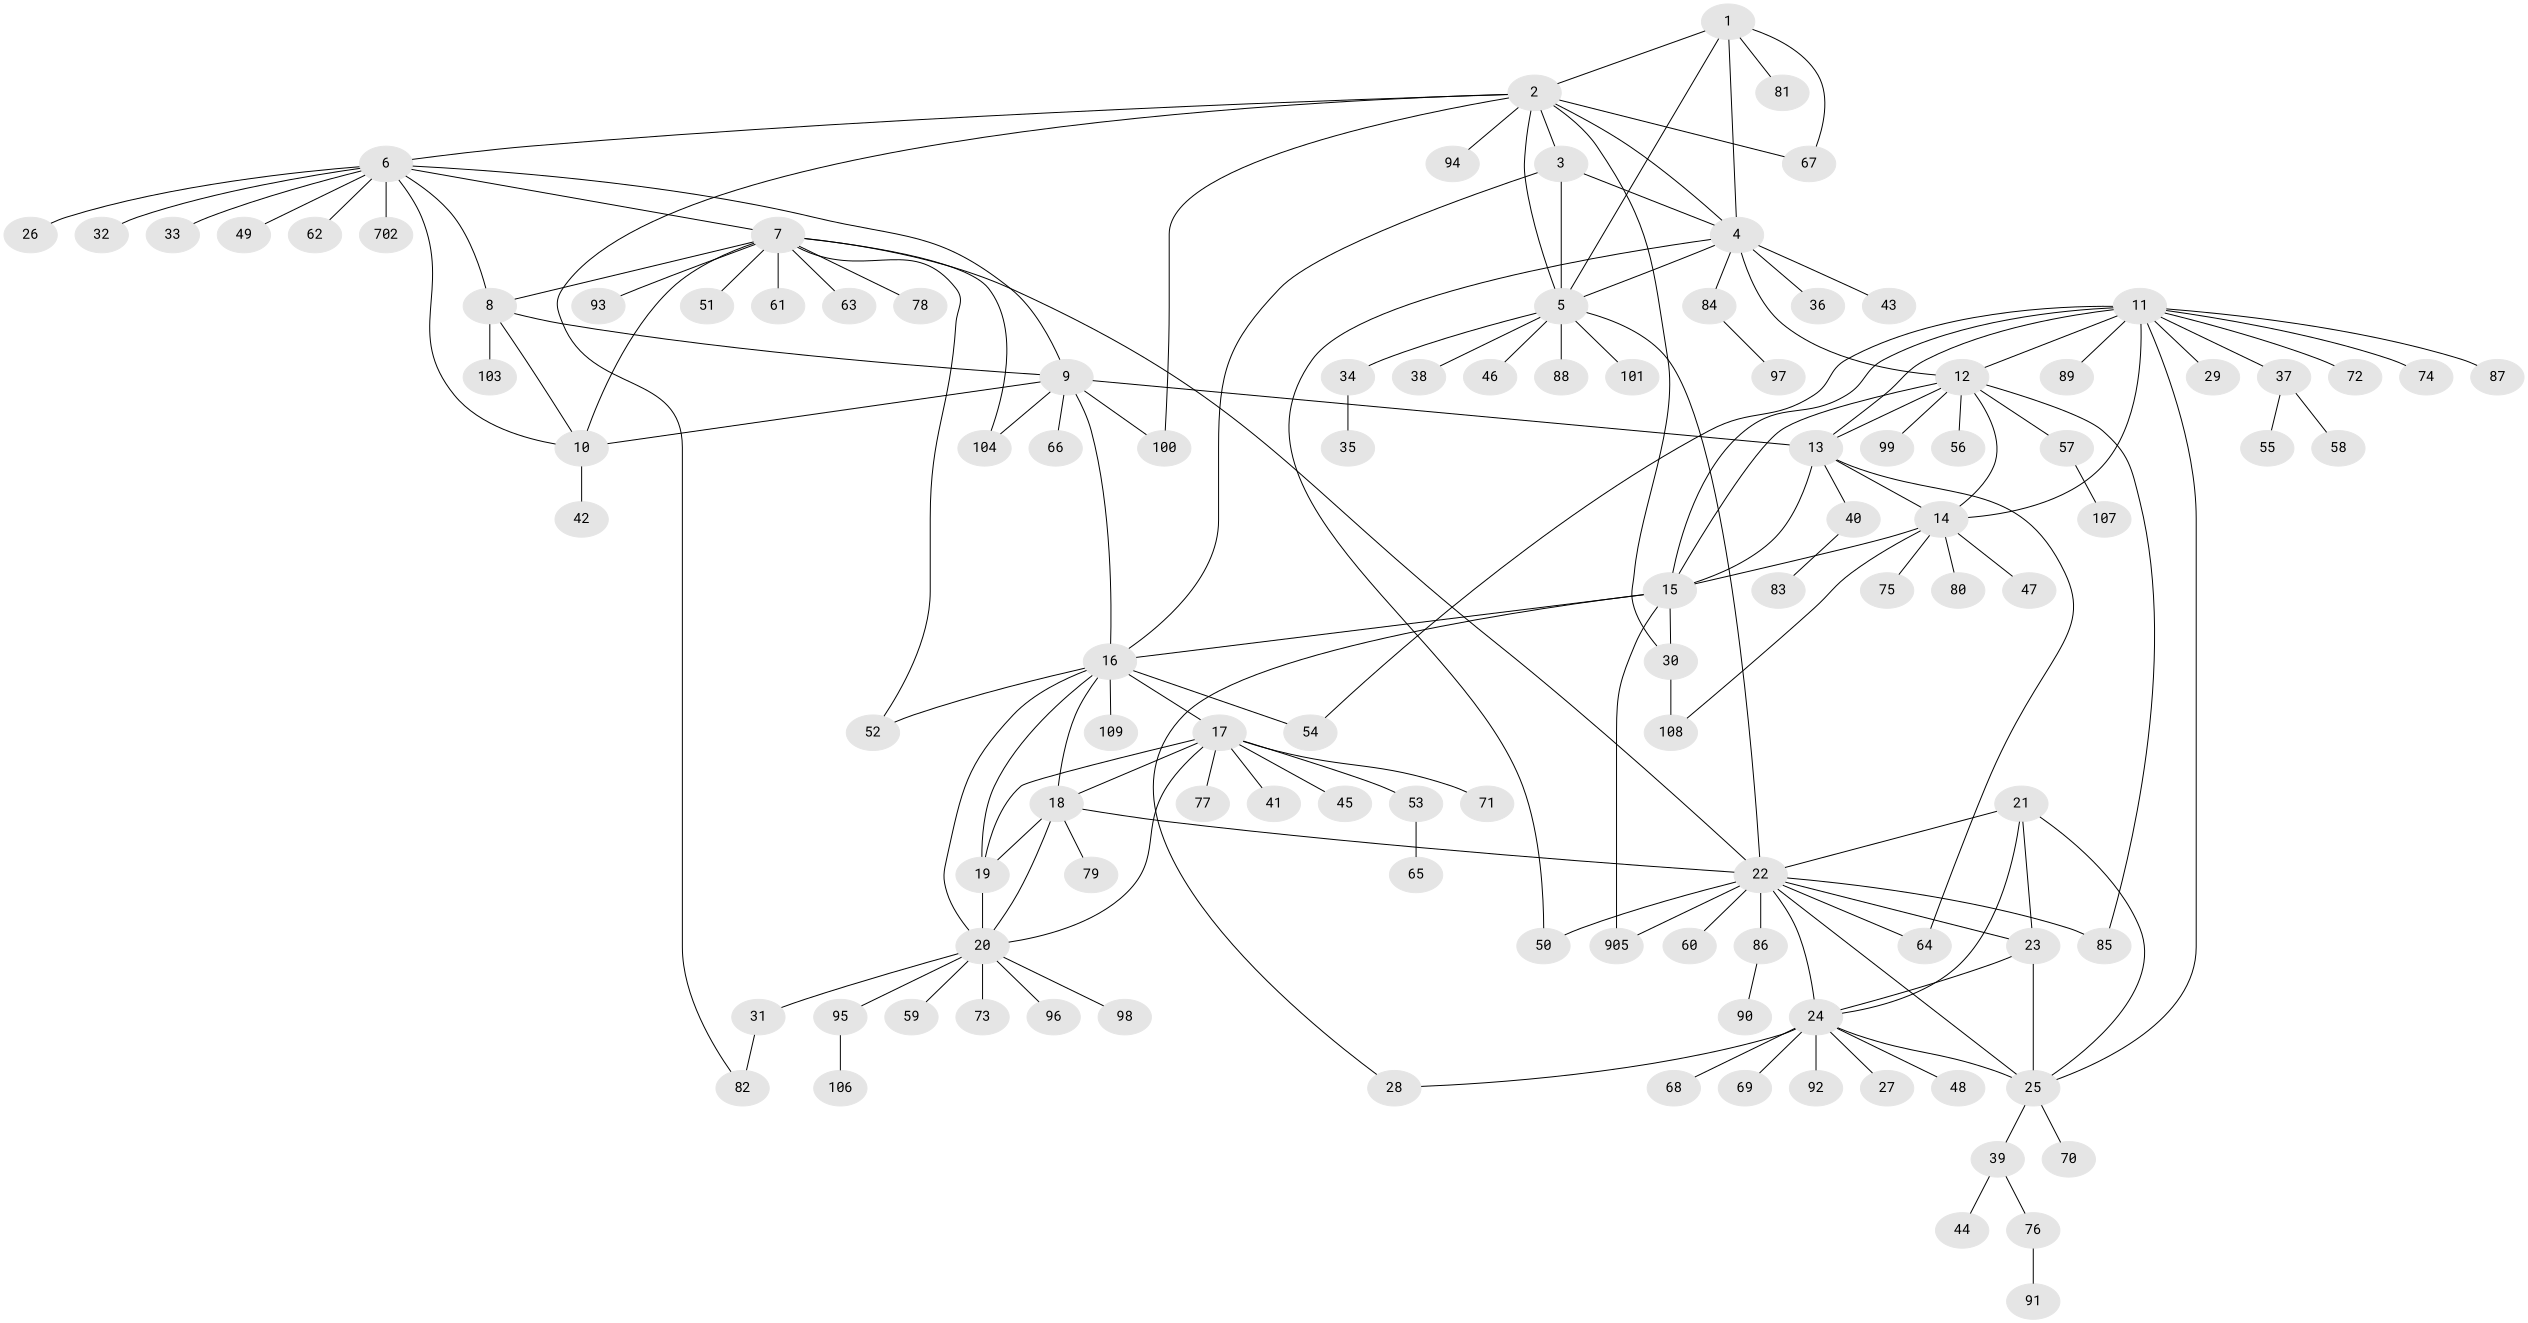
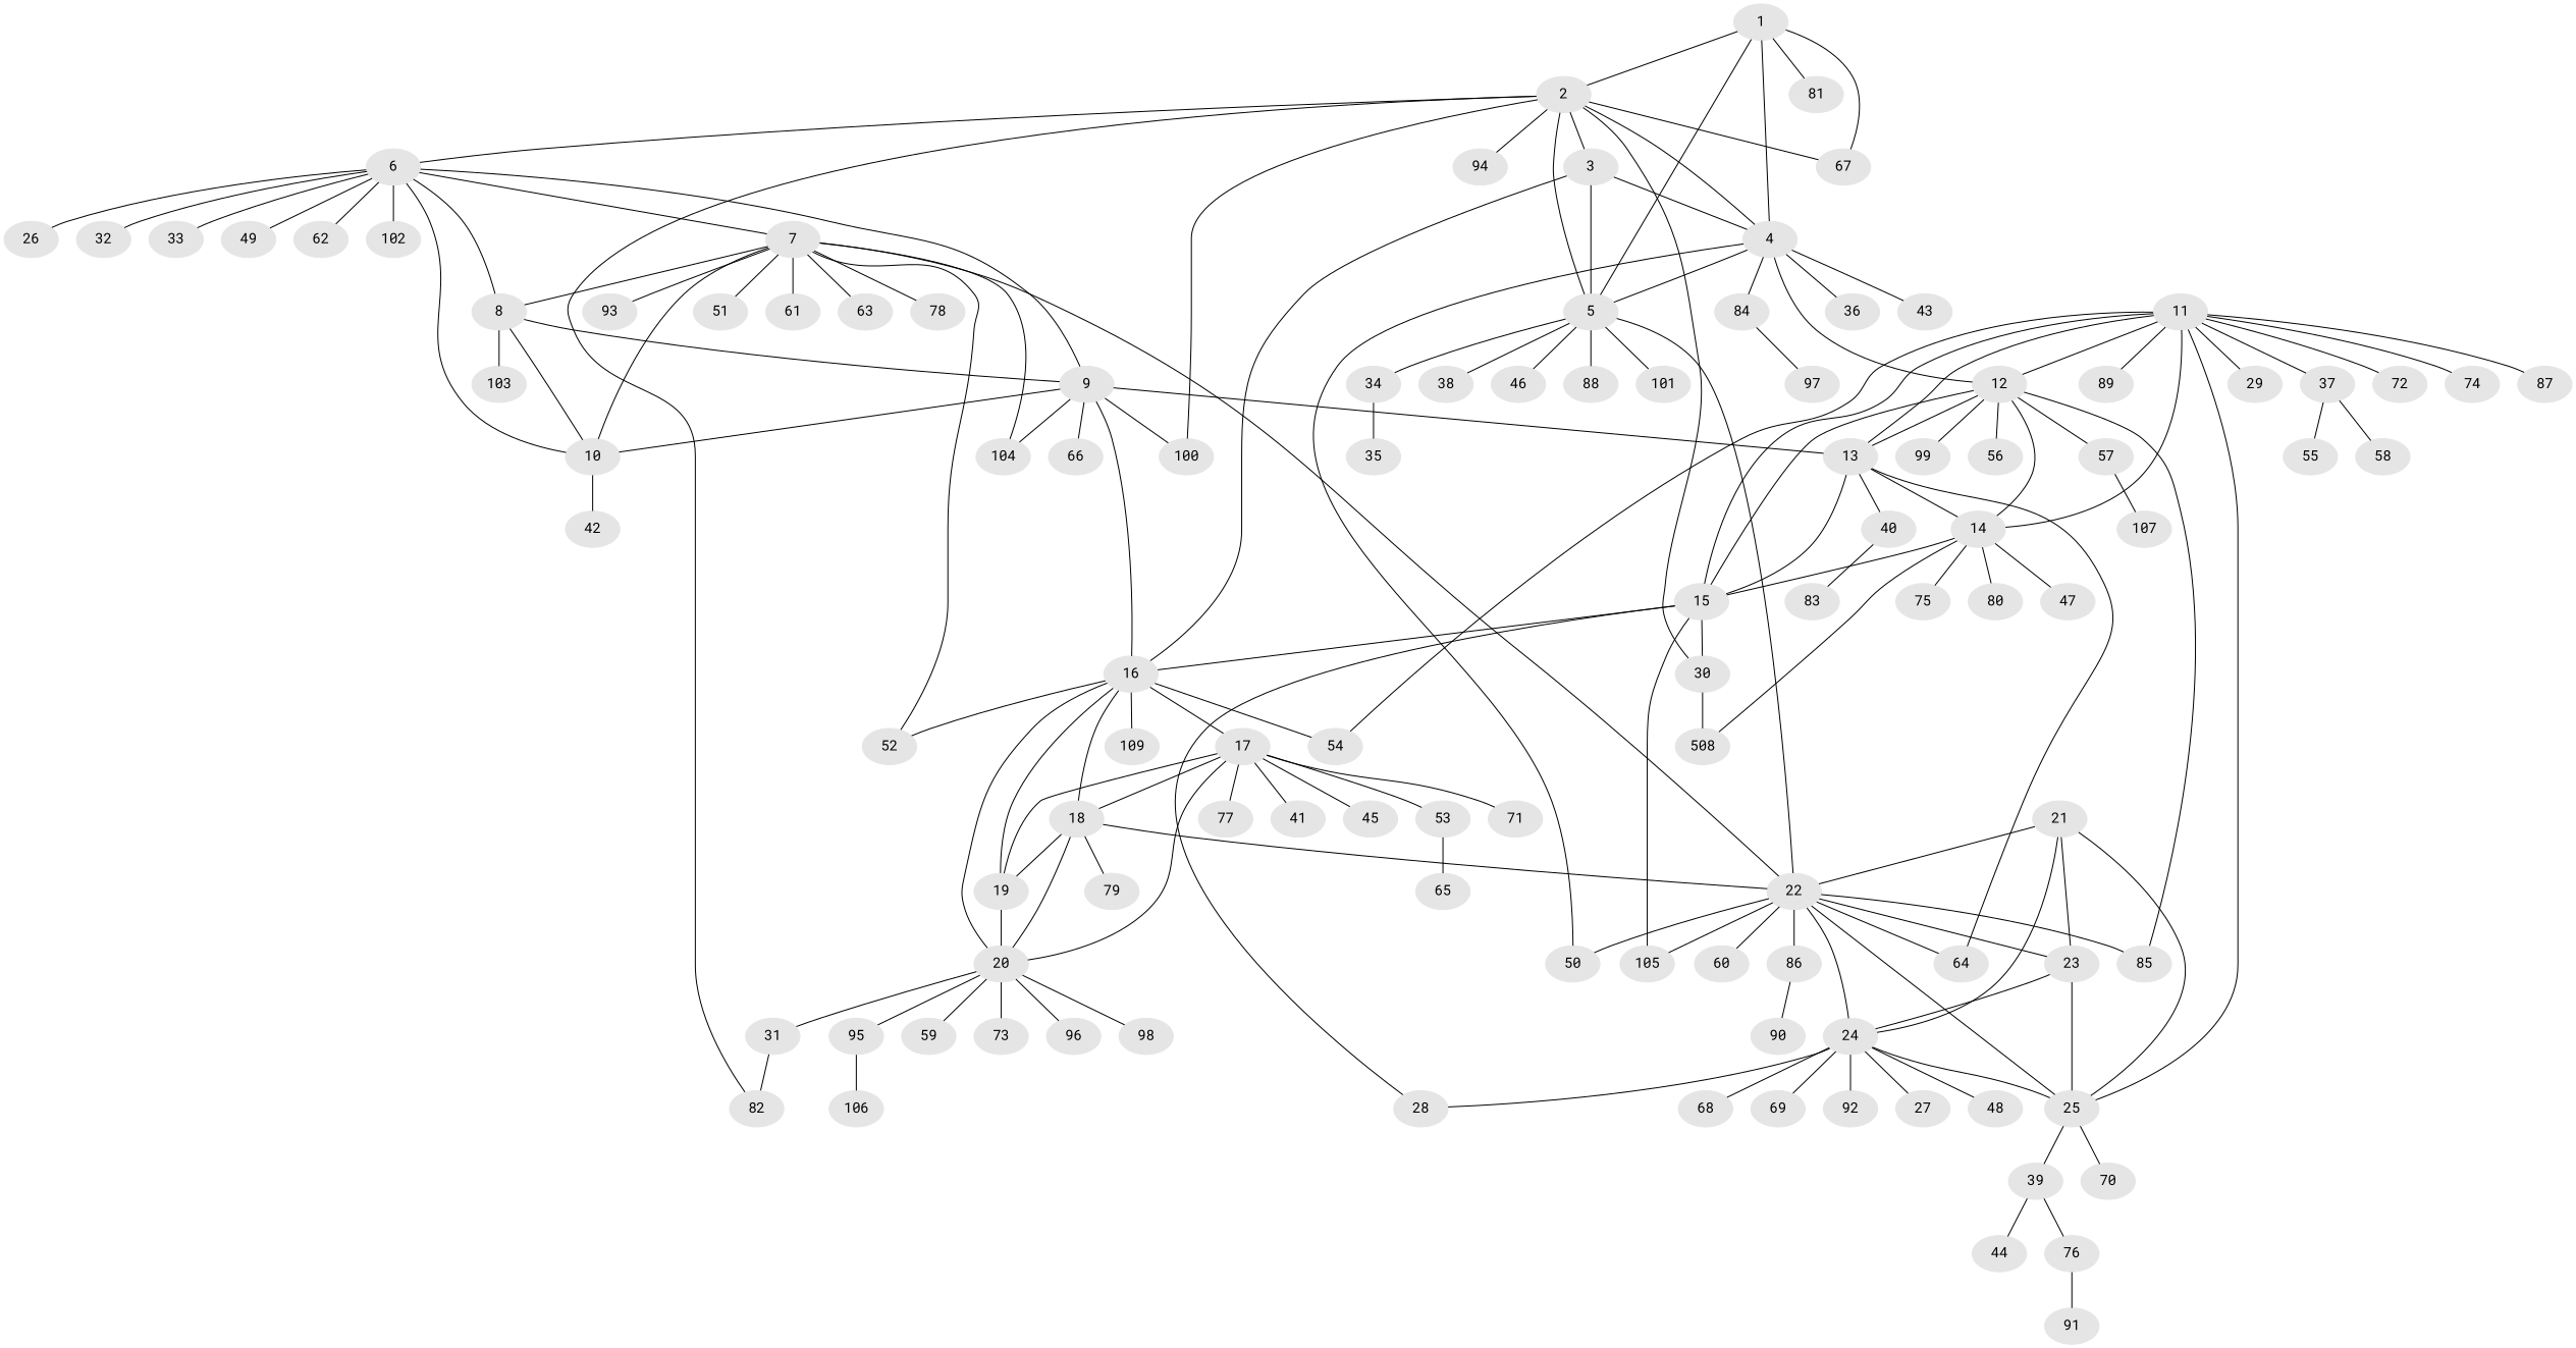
  graph {
    fontname="Roboto Mono"
    node [color=gray90 fontname="Roboto Mono" style=filled]
    edge [fontname="Roboto Mono"]
    1
    2
    4
    5
    81
    67
    3
    6
    30
    82
    94
    100
    16
    12
    36
    43
    50
    84
    22
    34
    38
    46
    88
    101
    7
    8
    9
    10
    26
    32
    33
    49
    62
-   102 [label=702]
-   108
+   102
+   108 [label=508]
    52
    54
    17
    18
    19
    20
    109
    13
    14
    15
    56
    57
    85
    99
    97
    25
    64
-   105 [label=905]
+   105
    23
    24
    60
    86
    35
    51
    61
    63
    78
    93
    104
    103
    66
    42
    40
    11
    29
    37
    72
    74
    87
    89
    47
    75
    80
    28
    39
    70
    55
    58
    107
    83
    41
    45
    53
    71
    77
    79
    31
    59
    73
    95
    96
    98
    65
    106
    21
    27
    48
    68
    69
    92
    90
    44
    76
    91
    1 -- 2
    1 -- 4
    1 -- 5
    1 -- 81
    1 -- 67
    2 -- 4
    2 -- 5
    2 -- 67
    2 -- 3
    2 -- 6
    2 -- 30
    2 -- 82
    2 -- 94
    2 -- 100
    4 -- 5
    4 -- 12
    4 -- 36
    4 -- 43
    4 -- 50
    4 -- 84
    5 -- 22
    5 -- 34
    5 -- 38
    5 -- 46
    5 -- 88
    5 -- 101
    3 -- 4
    3 -- 5
    3 -- 16
    6 -- 7
    6 -- 8
    6 -- 9
    6 -- 10
    6 -- 26
    6 -- 32
    6 -- 33
    6 -- 49
    6 -- 62
    6 -- 102
    30 -- 108
    16 -- 52
    16 -- 54
    16 -- 17
    16 -- 18
    16 -- 19
    16 -- 20
    16 -- 109
    12 -- 13
    12 -- 14
    12 -- 15
    12 -- 56
    12 -- 57
    12 -- 85
    12 -- 99
    84 -- 97
    22 -- 50
    22 -- 85
    22 -- 25
    22 -- 64
    22 -- 105
    22 -- 23
    22 -- 24
    22 -- 60
    22 -- 86
    34 -- 35
    7 -- 22
    7 -- 8
    7 -- 10
    7 -- 52
    7 -- 51
    7 -- 61
    7 -- 63
    7 -- 78
    7 -- 93
    7 -- 104
    8 -- 9
    8 -- 10
    8 -- 103
    9 -- 100
    9 -- 16
    9 -- 10
    9 -- 13
    9 -- 104
    9 -- 66
    10 -- 42
    17 -- 18
    17 -- 19
    17 -- 20
    17 -- 41
    17 -- 45
    17 -- 53
    17 -- 71
    17 -- 77
    18 -- 22
    18 -- 19
    18 -- 20
    18 -- 79
    19 -- 20
    20 -- 31
    20 -- 59
    20 -- 73
    20 -- 95
    20 -- 96
    20 -- 98
    13 -- 14
    13 -- 15
    13 -- 64
    13 -- 40
    14 -- 108
    14 -- 15
    14 -- 47
    14 -- 75
    14 -- 80
    15 -- 30
    15 -- 16
    15 -- 105
    15 -- 28
    57 -- 107
    25 -- 39
    25 -- 70
    23 -- 25
    23 -- 24
    24 -- 25
    24 -- 28
    24 -- 27
    24 -- 48
    24 -- 68
    24 -- 69
    24 -- 92
    86 -- 90
    40 -- 83
    11 -- 12
    11 -- 54
    11 -- 13
    11 -- 14
    11 -- 15
    11 -- 25
    11 -- 29
    11 -- 37
    11 -- 72
    11 -- 74
    11 -- 87
    11 -- 89
    37 -- 55
    37 -- 58
    39 -- 44
    39 -- 76
    53 -- 65
    31 -- 82
    95 -- 106
    21 -- 22
    21 -- 25
    21 -- 23
    21 -- 24
    76 -- 91
  }
